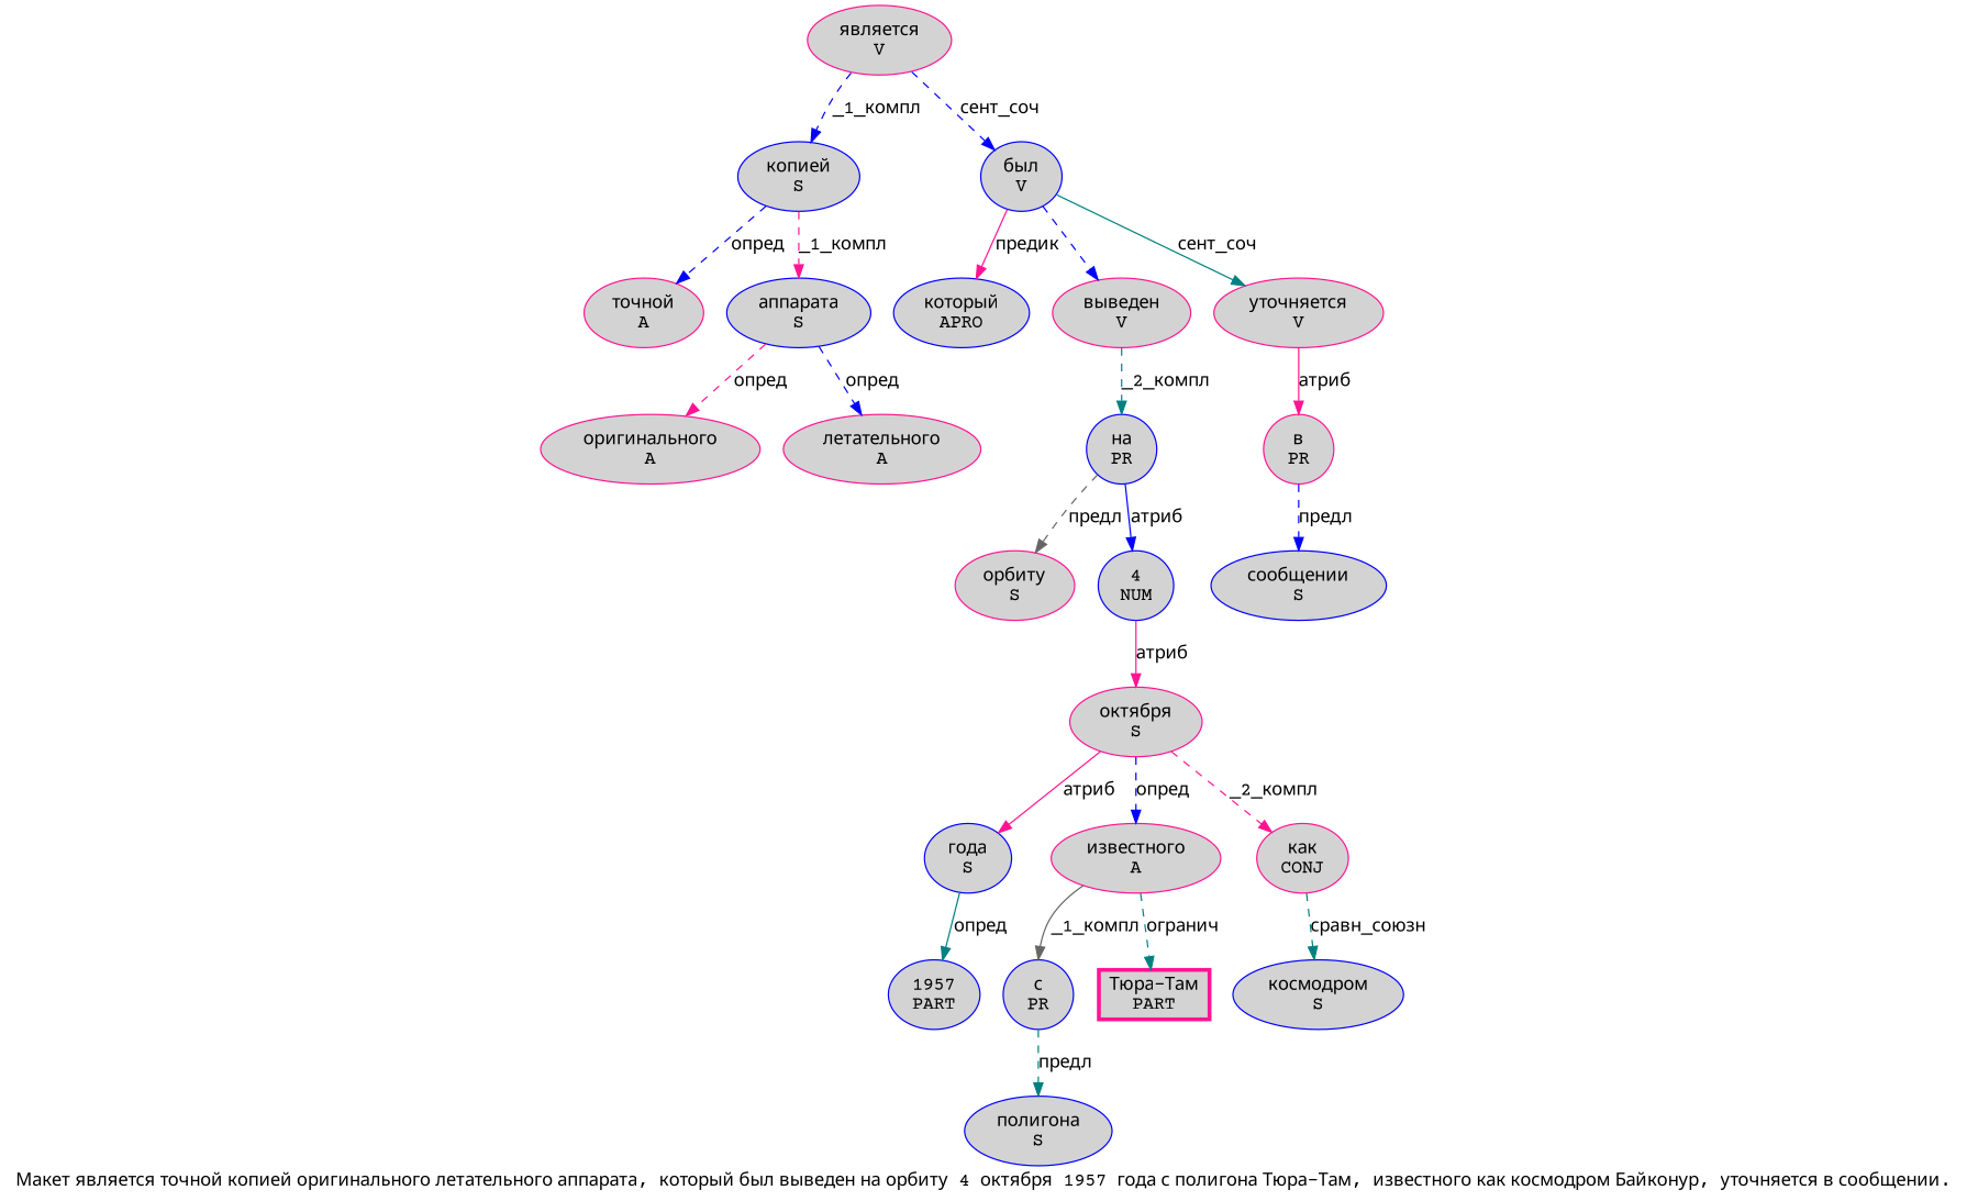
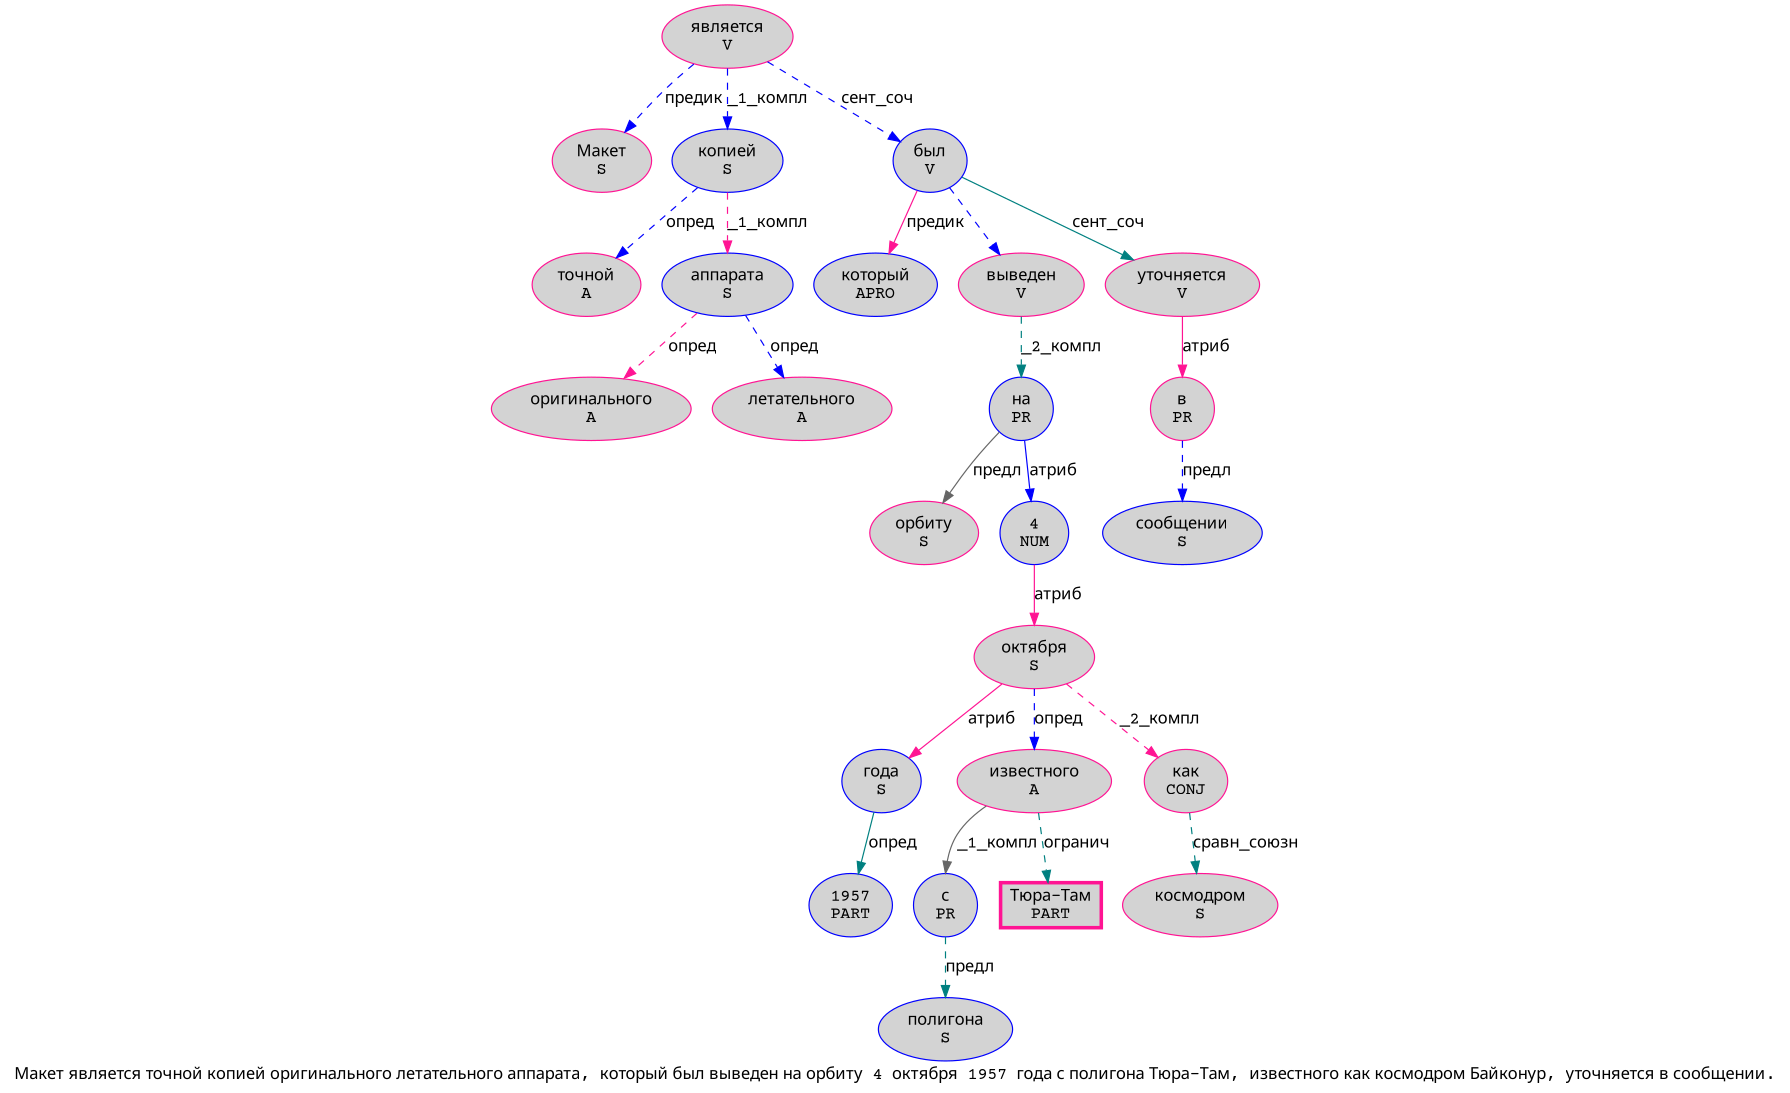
  digraph {
    fontname="Courier Prime"
    label="Макет является точной копией оригинального летательного аппарата, который был выведен на орбиту 4 октября 1957 года с полигона Тюра-Там, известного как космодром Байконур, уточняется в сообщении."
    node [color=deeppink fillcolor=lightgray fontname="Courier Prime" penwidth=1 shape=ellipse style=filled]
    edge [color=blue fontname="Courier Prime" style=dashed]
+   n1 [label="Макет\nS"]
    n2 [label="является\nV"]
    n3 [color=blue label="копией\nS"]
    n4 [color=blue label="был\nV"]
    n5 [label="точной\nA"]
    n6 [color=blue label="аппарата\nS"]
    n7 [color=blue label="который\nAPRO"]
    n8 [label="выведен\nV"]
    n9 [label="уточняется\nV"]
    n10 [label="оригинального\nA"]
    n11 [label="летательного\nA"]
    n12 [color=blue label="на\nPR"]
    n13 [label="в\nPR"]
    n14 [label="орбиту\nS"]
    n15 [color=blue label="4\nNUM"]
    n16 [label="октября\nS"]
    n17 [color=blue label="года\nS"]
    n18 [label="известного\nA"]
    n19 [label="как\nCONJ"]
    n20 [color=blue label="1957\nPART"]
    n21 [color=blue label="с\nPR"]
    n22 [label="Тюра-Там\nPART" penwidth=3 shape=box]
    n23 [color=blue label="полигона\nS"]
-   n24 [color=blue label="космодром\nS"]
+   n24 [label="космодром\nS"]
    n25 [color=blue label="сообщении\nS"]
+   n2 -> n1 [label="предик"]
    n2 -> n3 [label="_1_компл"]
    n2 -> n4 [label="сент_соч"]
    n3 -> n5 [label="опред"]
    n3 -> n6 [color=deeppink label="_1_компл"]
    n4 -> n7 [color=deeppink label="предик" style=solid]
    n4 -> n8
    n4 -> n9 [color=teal label="сент_соч" style=solid]
    n6 -> n10 [color=deeppink label="опред"]
    n6 -> n11 [label="опред"]
    n8 -> n12 [color=teal label="_2_компл"]
    n9 -> n13 [color=deeppink label="атриб" style=solid]
-   n12 -> n14 [color=gray40 label="предл"]
+   n12 -> n14 [color=gray40 label="предл" style=solid]
    n12 -> n15 [label="атриб" style=solid]
    n13 -> n25 [label="предл"]
    n15 -> n16 [color=deeppink label="атриб" style=solid]
    n16 -> n17 [color=deeppink label="атриб" style=solid]
    n16 -> n18 [label="опред"]
    n16 -> n19 [color=deeppink label="_2_компл"]
    n17 -> n20 [color=teal label="опред" style=solid]
    n18 -> n21 [color=gray40 label="_1_компл" style=solid]
    n18 -> n22 [color=teal label="огранич"]
    n19 -> n24 [color=teal label="сравн_союзн"]
    n21 -> n23 [color=teal label="предл"]
  }
